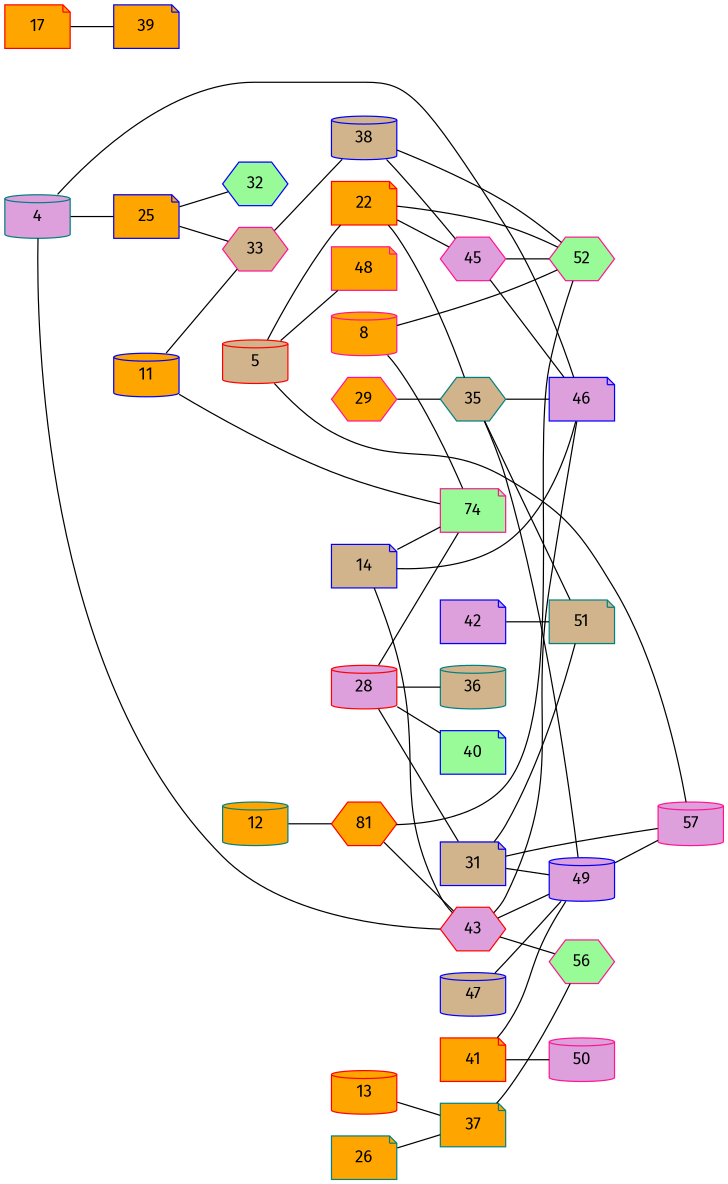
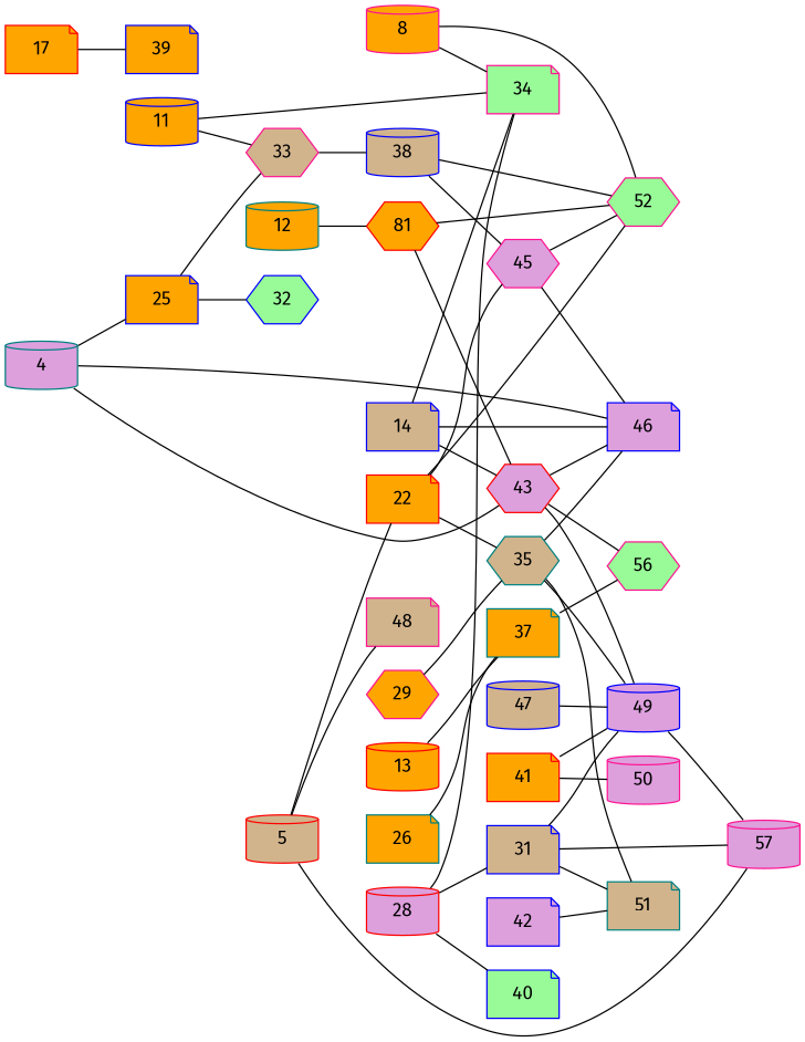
  graph {
    fontname="Fira Sans"
    rankdir=LR
    node [color=blue fillcolor=orange fontname="Fira Sans" shape=note style=filled]
    edge [fontname="Fira Sans" weight=1.0]
    4 [color=teal fillcolor=plum shape=cylinder]
    25
    43 [color=red fillcolor=plum shape=hexagon]
    46 [fillcolor=plum]
    33 [color=deeppink fillcolor=tan shape=hexagon]
    32 [fillcolor=palegreen shape=hexagon]
    49 [fillcolor=plum shape=cylinder]
    56 [color=deeppink fillcolor=palegreen shape=hexagon]
    5 [color=red fillcolor=tan shape=cylinder]
    22 [color=red]
-   48 [color=deeppink]
+   48 [color=deeppink fillcolor=tan]
    57 [color=deeppink fillcolor=plum shape=cylinder]
    52 [color=deeppink fillcolor=palegreen shape=hexagon]
    35 [color=teal fillcolor=tan shape=hexagon]
    45 [color=deeppink fillcolor=plum shape=hexagon]
    8 [color=deeppink shape=cylinder]
-   34 [color=deeppink fillcolor=palegreen label=74]
+   34 [color=deeppink fillcolor=palegreen]
    11 [shape=cylinder]
    38 [fillcolor=tan shape=cylinder]
    12 [color=teal shape=cylinder]
    n21 [color=red label=81 shape=hexagon]
    13 [color=red shape=cylinder]
    37 [color=teal]
    14 [fillcolor=tan]
    17 [color=red]
    39
    51 [color=teal fillcolor=tan]
    26 [color=teal]
    28 [color=red fillcolor=plum shape=cylinder]
    31 [fillcolor=tan]
-   36 [color=teal fillcolor=tan shape=cylinder]
    40 [fillcolor=palegreen]
    29 [color=deeppink shape=hexagon]
    41 [color=red]
    50 [color=deeppink fillcolor=plum shape=cylinder]
    42 [fillcolor=plum]
    47 [fillcolor=tan shape=cylinder]
    4 -- 25
    4 -- 43
    4 -- 46
    25 -- 33
    25 -- 32
    43 -- 46
    43 -- 49
    43 -- 56
    33 -- 38
    49 -- 57 [weight=2.0]
    5 -- 22
    5 -- 48
    5 -- 57 [weight=2.0]
    22 -- 52
    22 -- 35
    22 -- 45
    35 -- 46
    35 -- 49
    35 -- 51
    45 -- 46
    45 -- 52
    8 -- 52
    8 -- 34
    11 -- 33
    11 -- 34
    38 -- 52
    38 -- 45
    12 -- n21
    n21 -- 43
    n21 -- 52
    13 -- 37
    37 -- 56
    14 -- 43
    14 -- 46
    14 -- 34
    17 -- 39
    26 -- 37
    28 -- 34
    28 -- 31
-   28 -- 36 [weight=2.0]
    28 -- 40
    31 -- 49
    31 -- 57
    31 -- 51
    29 -- 35
    41 -- 49
    41 -- 50
    42 -- 51
    47 -- 49
  }
